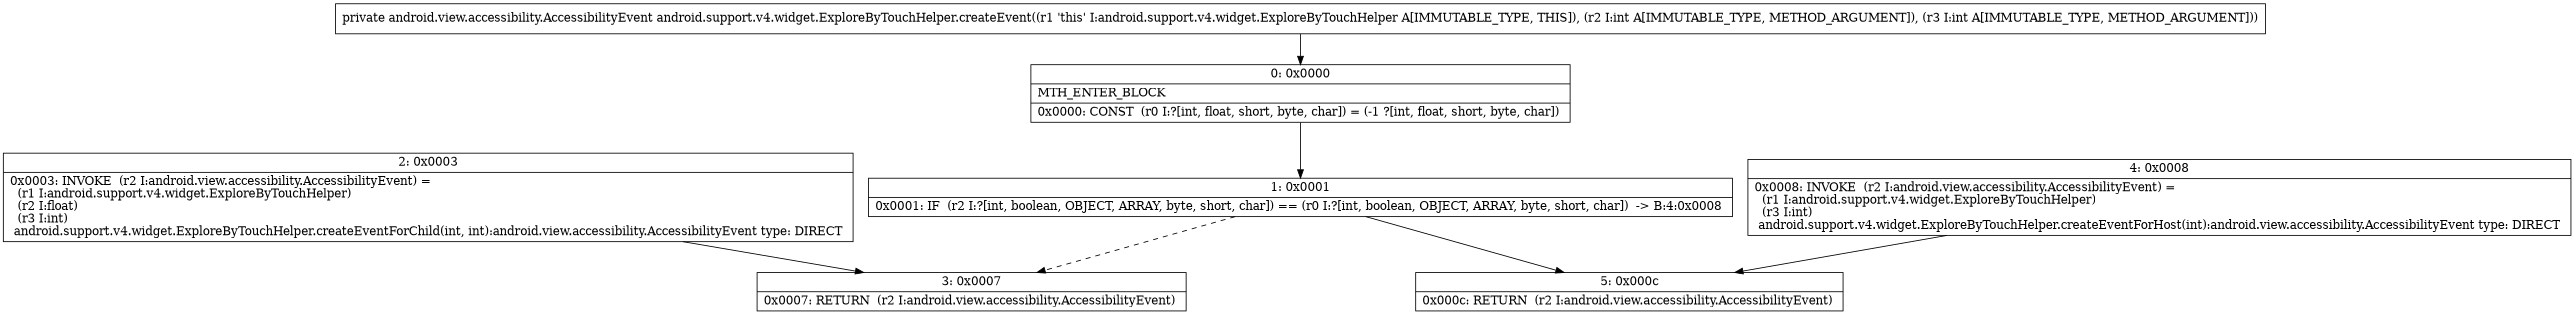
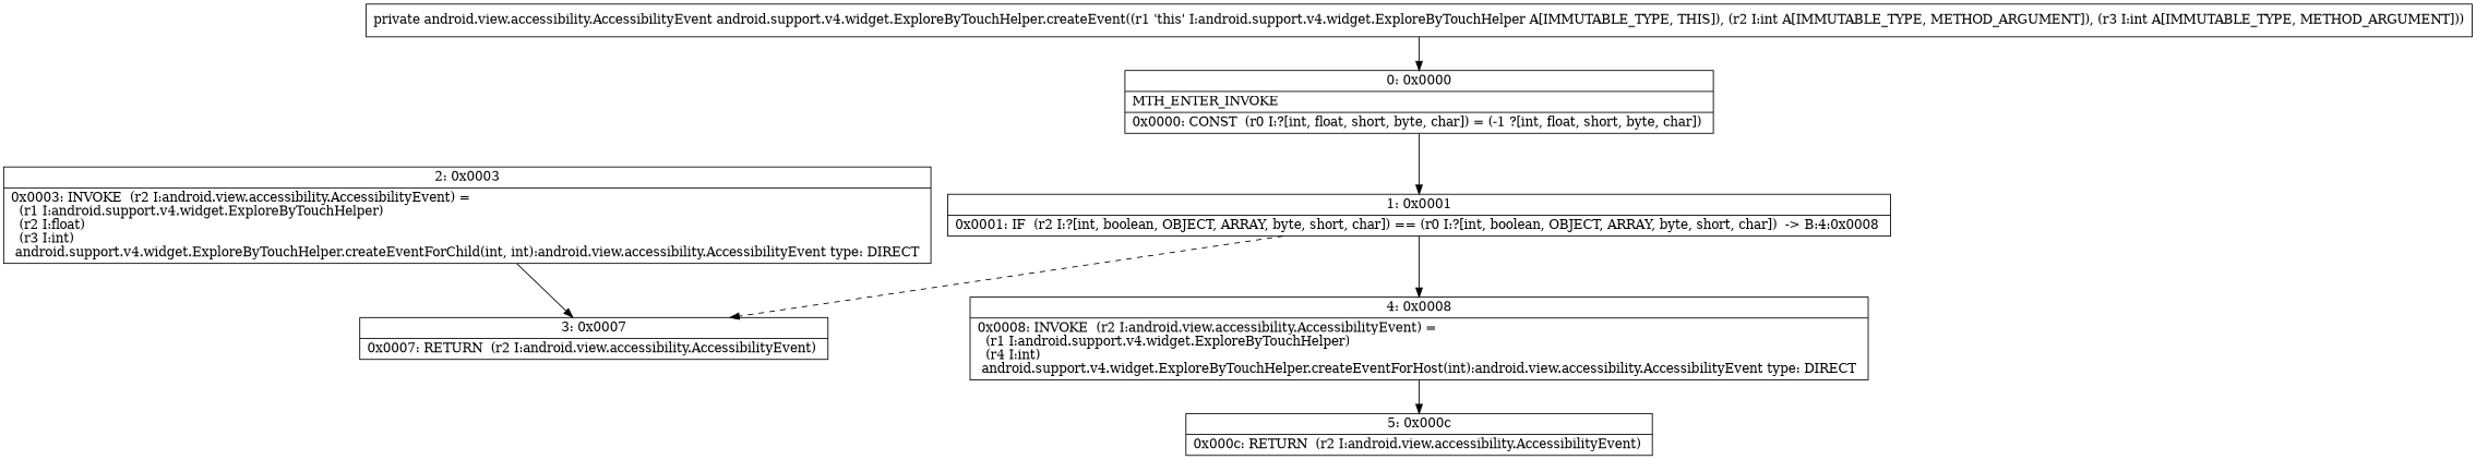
  digraph {
    node [shape=record]
-   n1 [label="{0\:\ 0x0000|MTH_ENTER_BLOCK\l|0x0000: CONST  (r0 I:?[int, float, short, byte, char]) = (\-1 ?[int, float, short, byte, char]) \l}"]
+   n1 [label="{0\:\ 0x0000|MTH_ENTER_INVOKE\l|0x0000: CONST  (r0 I:?[int, float, short, byte, char]) = (\-1 ?[int, float, short, byte, char]) \l}"]
    n2 [label="{1\:\ 0x0001|0x0001: IF  (r2 I:?[int, boolean, OBJECT, ARRAY, byte, short, char]) == (r0 I:?[int, boolean, OBJECT, ARRAY, byte, short, char])  \-\> B:4:0x0008 \l}"]
-   n3 [label="{4\:\ 0x0008|0x0008: INVOKE  (r2 I:android.view.accessibility.AccessibilityEvent) = \l  (r1 I:android.support.v4.widget.ExploreByTouchHelper)\l  (r3 I:int)\l android.support.v4.widget.ExploreByTouchHelper.createEventForHost(int):android.view.accessibility.AccessibilityEvent type: DIRECT \l}"]
+   n3 [label="{4\:\ 0x0008|0x0008: INVOKE  (r2 I:android.view.accessibility.AccessibilityEvent) = \l  (r1 I:android.support.v4.widget.ExploreByTouchHelper)\l  (r4 I:int)\l android.support.v4.widget.ExploreByTouchHelper.createEventForHost(int):android.view.accessibility.AccessibilityEvent type: DIRECT \l}"]
    n4 [label="{3\:\ 0x0007|0x0007: RETURN  (r2 I:android.view.accessibility.AccessibilityEvent) \l}"]
    n5 [label="{2\:\ 0x0003|0x0003: INVOKE  (r2 I:android.view.accessibility.AccessibilityEvent) = \l  (r1 I:android.support.v4.widget.ExploreByTouchHelper)\l  (r2 I:float)\l  (r3 I:int)\l android.support.v4.widget.ExploreByTouchHelper.createEventForChild(int, int):android.view.accessibility.AccessibilityEvent type: DIRECT \l}"]
    n6 [label="{5\:\ 0x000c|0x000c: RETURN  (r2 I:android.view.accessibility.AccessibilityEvent) \l}"]
    n7 [label="{private android.view.accessibility.AccessibilityEvent android.support.v4.widget.ExploreByTouchHelper.createEvent((r1 'this' I:android.support.v4.widget.ExploreByTouchHelper A[IMMUTABLE_TYPE, THIS]), (r2 I:int A[IMMUTABLE_TYPE, METHOD_ARGUMENT]), (r3 I:int A[IMMUTABLE_TYPE, METHOD_ARGUMENT])) }"]
    n1 -> n2
-   n2 -> n6
+   n2 -> n3
    n2 -> n4 [style=dashed]
    n3 -> n6
    n5 -> n4
    n7 -> n1
  }
